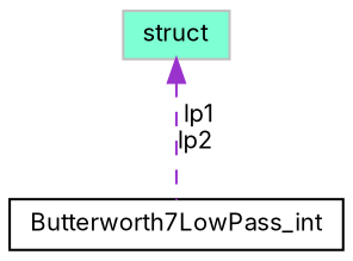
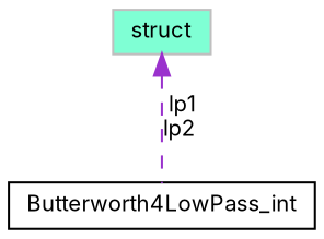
  digraph {
    fontname=Inter
    node [fontname=Inter fontsize=10 shape=record style=filled]
-   n1 [color=black fillcolor=white fontcolor=black height=0.2 label=Butterworth7LowPass_int width=0.4]
+   n1 [color=black fillcolor=white fontcolor=black height=0.2 label=Butterworth4LowPass_int width=0.4]
    n2 [color=grey75 fillcolor=aquamarine height=0.2 label=struct width=0.4]
    n2 -> n1 [color=darkorchid3 dir=back fontname=Inter fontsize=10 label=" lp1\nlp2" labelfontname=FreeSans labelfontsize=10 style=dashed]
  }
